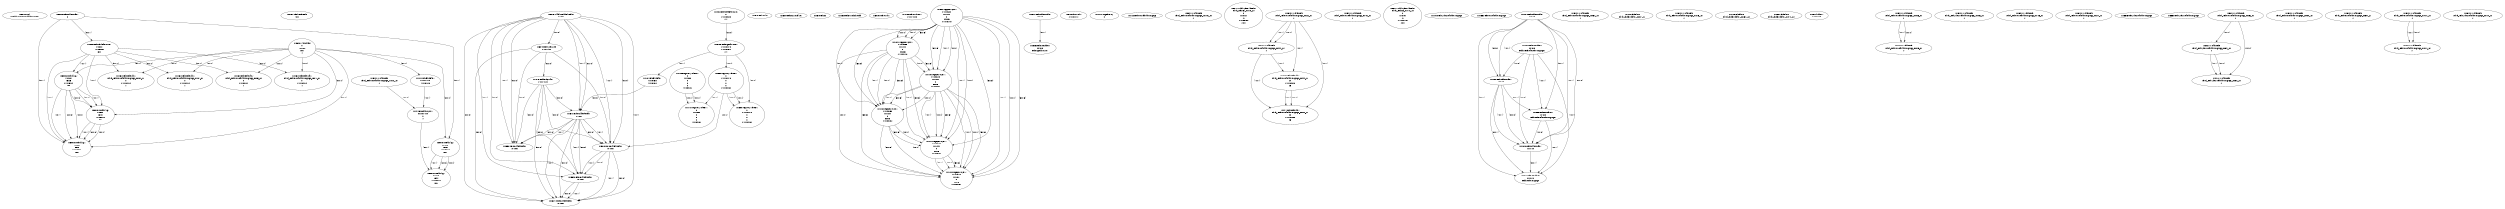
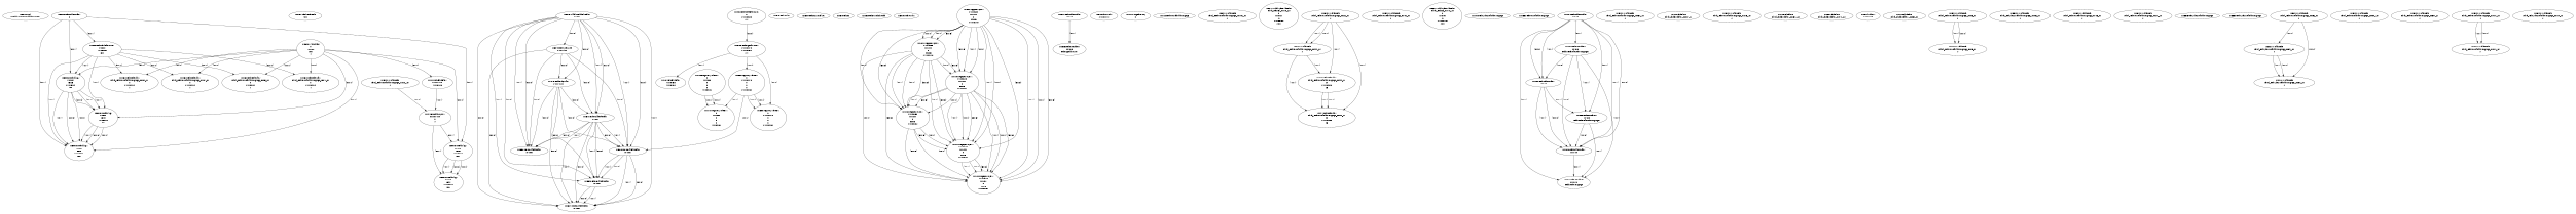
  digraph {
    fontname="Patrick Hand"
    node [fontname="Patrick Hand"]
    edge [fontname="Patrick Hand"]
    n1 [label="6850628.main\n000cddb6834a9ea3a36fbf0e940aa9c7"]
    n2 [label="4254480.GetModuleHandleW\n0"]
    n3 [label="4243306.GetModuleFileNameW\n4194304\n2147408904\n522"]
    n4 [label="4250073.LoadStringW\n4194304\n65485\n2147409468\n4096"]
    n5 [label="4250073.LoadStringW\n4194304\n65483\n2147409468\n4096"]
    n6 [label="4250073.LoadStringW\n9441340\n65485\n2147409468\n4096"]
    n7 [label="4250073.LoadStringW\n4194304\n65484\n2147409468\n4096"]
    n8 [label="4247567.GetLocaleInfoW\nretval_GetUserDefaultUILanguage_34231_32\n3\n2147408268\n4"]
    n9 [label="4247567.GetLocaleInfoW\nretval_GetUserDefaultUILanguage_33016_32\n3\n2147408268\n4"]
    n10 [label="4247567.GetLocaleInfoW\nretval_GetUserDefaultUILanguage_33207_32\n3\n2147408268\n4"]
    n11 [label="4247567.GetLocaleInfoW\nretval_GetUserDefaultUILanguage_33954_32\n3\n2147408268\n4"]
    n12 [label="6844434.SetThreadLocale\n1024"]
    n13 [label="4243965.InitializeCriticalSection\n6917004"]
    n14 [label="4250188.GetSystemInfo\n2147417660"]
    n15 [label="4214413.GetStartupInfoW\n2147417624"]
    n16 [label="4245418.EnterCriticalSection\n6917004"]
    n17 [label="4245469.LeaveCriticalSection\n6917004"]
    n18 [label="4245454.LeaveCriticalSection\n6917004"]
    n19 [label="4245580.EnterCriticalSection\n6917004"]
    n20 [label="4245621.LeaveCriticalSection\n6917004"]
    n21 [label="4243979.GetVersion\n"]
    n22 [label="6844540.GetCommandLineW\n"]
    n23 [label="6844560.GetACP\n"]
    n24 [label="6844580.GetCurrentThreadId\n"]
    n25 [label="4250204.GetVersion\n"]
-   n26 [label="4276690.GetVersionExW\n2147417420"]
    n27 [label="4248064.GetModuleFileNameW\n0\n2147408370\n261"]
    n28 [label="4245785.GetLongPathNameW\n2147407710\n2147406542\n261"]
    n29 [label="4246556.RegQueryValueExW\n0\n2147407710\n0\n0\n0\n2147408232"]
    n30 [label="4246599.RegQueryValueExW\n0\n2147407710\n0\n0\n0\n2147408232"]
    n31 [label="4246014.FindFirstFileW\n2147406542\n2147407064"]
    n32 [label="4215383.VirtualAlloc\n0\n1310704\n4096\n4"]
    n33 [label="4247247.FindFirstFileW\n3224341740\n2147407640"]
    n34 [label="4250073.LoadStringW\n9441340\n65484\n2147409468\n4096"]
    n35 [label="4246338.RegOpenKeyExW\n2147483649\n4246772\n0\n983065\n2147408236"]
    n36 [label="4246372.RegOpenKeyExW\n2147483650\n4246772\n0\n983065\n2147408236"]
    n37 [label="4246402.RegOpenKeyExW\n2147483649\n4246832\n0\n983065\n2147408236"]
    n38 [label="4246432.RegOpenKeyExW\n2147483650\n4246832\n0\n983065\n2147408236"]
    n39 [label="4246462.RegOpenKeyExW\n2147483649\n4246884\n0\n983065\n2147408236"]
    n40 [label="4246492.RegOpenKeyExW\n2147483649\n4246936\n0\n983065\n2147408236"]
    n41 [label="4245741.GetModuleHandleW\n4246160"]
    n42 [label="4245758.GetProcAddress\n9441320\nGetLongPathNameW"]
    n43 [label="4246676.RegQueryValueExW\n0\n4247000\n0\n0\n0\n2147408232"]
    n44 [label="4245683.CharNextW\n2147407716"]
    n45 [label="4246635.RegQueryValueExW\n0\n4247000\n0\n0\n0\n2147408232"]
    n46 [label="4246722.RegCloseKey\n0"]
    n47 [label="4247883.GetUserDefaultUILanguage\n"]
    n48 [label="4245487.IsValidLocale\nretval_GetUserDefaultUILanguage_33270_32\n2"]
    n49 [label="4250171.MultiByteToWideChar\nretval_GetACP_32773_32\n0\n4243784\n10\n2147403704\n2047"]
    n50 [label="4245487.IsValidLocale\nretval_GetUserDefaultUILanguage_33888_32\n2"]
    n51 [label="4244766.IsValidLocale\nretval_GetUserDefaultUILanguage_33888_32\n2"]
    n52 [label="4244794.GetLocaleInfoW\nretval_GetUserDefaultUILanguage_33888_32\n89\n2147408070\n85"]
    n53 [label="4244811.GetLocaleInfoW\nretval_GetUserDefaultUILanguage_33888_32\n90\n2147407900\n85"]
    n54 [label="4245487.IsValidLocale\nretval_GetUserDefaultUILanguage_33108_32\n2"]
    n55 [label="4250171.MultiByteToWideChar\nretval_GetACP_32774_32\n0\n4243604\n10\n2147403704\n2047"]
    n56 [label="4247923.GetSystemDefaultUILanguage\n"]
    n57 [label="4247558.GetUserDefaultUILanguage\n"]
    n58 [label="4244018.GetModuleHandleW\n4244120"]
    n59 [label="4244024.GetProcAddress\n9441320\nGetThreadPreferredUILanguages"]
    n60 [label="4244044.GetModuleHandleW\n4244120"]
    n61 [label="4244050.GetProcAddress\n9441320\nSetThreadPreferredUILanguages"]
    n62 [label="4244070.GetModuleHandleW\n4244120"]
    n63 [label="4244076.GetProcAddress\n9441320\nGetThreadUILanguage"]
    n64 [label="4245487.IsValidLocale\nretval_GetUserDefaultUILanguage_33952_32\n2"]
    n65 [label="4245487.IsValidLocale\nretval_GetUserDefaultUILanguage_32848_32\n2"]
    n66 [label="4248145.LoadLibraryExW\n3224341740\n0\n2"]
    n67 [label="4247263.FindClose\nretval_FindFirstFileW_33021_32"]
    n68 [label="4245487.IsValidLocale\nretval_GetUserDefaultUILanguage_32875_32\n2"]
    n69 [label="4247263.FindClose\nretval_FindFirstFileW_33257_32"]
    n70 [label="4246032.FindClose\nretval_FindFirstFileW_32812_32"]
    n71 [label="4246044.lstrlenW\n2147407108"]
+   n72 [label="4247263.FindClose\nretval_FindFirstFileW_33958_32"]
    n73 [label="4245487.IsValidLocale\nretval_GetUserDefaultUILanguage_33025_32\n2"]
    n74 [label="4244766.IsValidLocale\nretval_GetUserDefaultUILanguage_33025_32\n2"]
    n75 [label="4245487.IsValidLocale\nretval_GetSystemDefaultUILanguage_33135_32\n2"]
    n76 [label="4245487.IsValidLocale\nretval_GetUserDefaultUILanguage_33125_32\n2"]
    n77 [label="4245487.IsValidLocale\nretval_GetUserDefaultUILanguage_33827_32\n2"]
    n78 [label="4245525.GetSystemDefaultUILanguage\n"]
    n79 [label="4245552.GetSystemDefaultUILanguage\n"]
    n80 [label="4245487.IsValidLocale\nretval_GetUserDefaultUILanguage_33459_32\n2"]
    n81 [label="4245487.IsValidLocale\nretval_GetSystemDefaultUILanguage_33518_32\n2"]
    n82 [label="4244766.IsValidLocale\nretval_GetSystemDefaultUILanguage_33518_32\n2"]
    n83 [label="4245487.IsValidLocale\nretval_GetUserDefaultUILanguage_33930_32\n2"]
    n84 [label="4245487.IsValidLocale\nretval_GetUserDefaultUILanguage_33597_32\n2"]
    n85 [label="4245487.IsValidLocale\nretval_GetUserDefaultUILanguage_32927_32\n2"]
    n86 [label="4244766.IsValidLocale\nretval_GetUserDefaultUILanguage_32927_32\n2"]
    n87 [label="4245487.IsValidLocale\nretval_GetSystemDefaultUILanguage_33679_32\n2"]
    n2 -> n3 [label="(0-->1)"]
+   n2 -> n4 [label="(0-->1)"]
    n2 -> n5 [label="(0-->1)"]
    n2 -> n6 [label="(0-->1)"]
    n3 -> n4 [label="(1-->1)"]
    n3 -> n5 [label="(1-->1)"]
    n3 -> n7 [label="(1-->1)"]
    n3 -> n8 [label="(0-->2)"]
    n3 -> n9 [label="(0-->2)"]
    n3 -> n10 [label="(0-->2)"]
    n3 -> n11 [label="(0-->2)"]
    n4 -> n5 [label="(1-->1)"]
    n4 -> n5 [label="(3-->3)"]
    n4 -> n5 [label="(4-->4)"]
    n4 -> n7 [label="(1-->1)"]
    n4 -> n7 [label="(3-->3)"]
    n4 -> n7 [label="(4-->4)"]
    n6 -> n34 [label="(1-->1)"]
    n6 -> n34 [label="(3-->3)"]
    n6 -> n34 [label="(4-->4)"]
    n7 -> n5 [label="(1-->1)"]
    n7 -> n5 [label="(3-->3)"]
    n7 -> n5 [label="(4-->4)"]
    n13 -> n14 [label="(0-->0)"]
+   n13 -> n15 [label="(0-->0)"]
    n13 -> n16 [label="(1-->1)"]
    n13 -> n16 [label="(0-->0)"]
    n13 -> n17 [label="(1-->1)"]
    n13 -> n17 [label="(0-->0)"]
    n13 -> n18 [label="(1-->1)"]
    n13 -> n18 [label="(0-->0)"]
    n13 -> n19 [label="(1-->1)"]
    n13 -> n19 [label="(0-->0)"]
    n13 -> n20 [label="(1-->1)"]
    n13 -> n20 [label="(0-->0)"]
    n14 -> n15 [label="(0-->0)"]
-   n31 -> n16 [label="(0-->0)"]
+   n14 -> n16 [label="(0-->0)"]
    n14 -> n17 [label="(0-->0)"]
    n14 -> n18 [label="(0-->0)"]
    n14 -> n20 [label="(0-->0)"]
    n15 -> n16 [label="(0-->0)"]
    n15 -> n17 [label="(0-->0)"]
    n15 -> n18 [label="(0-->0)"]
    n15 -> n19 [label="(0-->0)"]
    n15 -> n20 [label="(0-->0)"]
    n16 -> n17 [label="(1-->1)"]
    n16 -> n17 [label="(0-->0)"]
    n16 -> n18 [label="(1-->1)"]
    n16 -> n18 [label="(0-->0)"]
    n16 -> n19 [label="(1-->1)"]
    n16 -> n19 [label="(0-->0)"]
    n16 -> n20 [label="(1-->1)"]
    n16 -> n20 [label="(0-->0)"]
    n17 -> n19 [label="(1-->1)"]
    n17 -> n19 [label="(0-->0)"]
    n17 -> n20 [label="(1-->1)"]
    n17 -> n20 [label="(0-->0)"]
    n19 -> n20 [label="(1-->1)"]
    n19 -> n20 [label="(0-->0)"]
    n27 -> n28 [label="(3-->3)"]
    n28 -> n29 [label="(1-->2)"]
    n28 -> n30 [label="(1-->2)"]
    n28 -> n31 [label="(2-->1)"]
    n29 -> n17 [label="(6-->6)"]
    n29 -> n30 [label="(2-->2)"]
    n29 -> n30 [label="(6-->6)"]
    n29 -> n43 [label="(6-->6)"]
    n32 -> n4 [label="(3-->4)"]
    n32 -> n5 [label="(3-->4)"]
    n32 -> n6 [label="(3-->4)"]
    n32 -> n7 [label="(3-->4)"]
    n32 -> n8 [label="(4-->4)"]
    n32 -> n9 [label="(4-->4)"]
    n32 -> n10 [label="(4-->4)"]
    n32 -> n11 [label="(4-->4)"]
    n32 -> n33 [label="(3-->4)"]
    n33 -> n66 [label="(1-->1)"]
    n35 -> n36 [label="(2-->2)"]
    n35 -> n36 [label="(4-->4)"]
    n35 -> n36 [label="(5-->5)"]
    n35 -> n37 [label="(1-->1)"]
    n35 -> n37 [label="(4-->4)"]
    n35 -> n37 [label="(5-->5)"]
    n35 -> n38 [label="(4-->4)"]
    n35 -> n38 [label="(5-->5)"]
    n35 -> n39 [label="(1-->1)"]
    n35 -> n39 [label="(4-->4)"]
    n35 -> n39 [label="(5-->5)"]
    n35 -> n40 [label="(1-->1)"]
    n35 -> n40 [label="(4-->4)"]
    n35 -> n40 [label="(5-->5)"]
    n36 -> n37 [label="(4-->4)"]
    n36 -> n37 [label="(5-->5)"]
    n36 -> n38 [label="(1-->1)"]
    n36 -> n38 [label="(4-->4)"]
    n36 -> n38 [label="(5-->5)"]
    n36 -> n39 [label="(4-->4)"]
    n36 -> n39 [label="(5-->5)"]
    n36 -> n40 [label="(4-->4)"]
    n36 -> n40 [label="(5-->5)"]
    n37 -> n38 [label="(2-->2)"]
    n37 -> n38 [label="(4-->4)"]
    n37 -> n38 [label="(5-->5)"]
    n37 -> n39 [label="(1-->1)"]
    n37 -> n39 [label="(4-->4)"]
    n37 -> n39 [label="(5-->5)"]
    n37 -> n40 [label="(1-->1)"]
    n37 -> n40 [label="(4-->4)"]
    n37 -> n40 [label="(5-->5)"]
    n38 -> n39 [label="(4-->4)"]
    n38 -> n39 [label="(5-->5)"]
    n38 -> n40 [label="(4-->4)"]
    n38 -> n40 [label="(5-->5)"]
    n39 -> n40 [label="(1-->1)"]
    n39 -> n40 [label="(4-->4)"]
    n39 -> n40 [label="(5-->5)"]
    n41 -> n42 [label="(0-->1)"]
    n45 -> n43 [label="(2-->2)"]
    n45 -> n43 [label="(6-->6)"]
    n50 -> n51 [label="(1-->1)"]
    n50 -> n51 [label="(2-->2)"]
    n50 -> n52 [label="(1-->1)"]
    n50 -> n53 [label="(1-->1)"]
    n51 -> n52 [label="(1-->1)"]
    n51 -> n53 [label="(1-->1)"]
    n52 -> n53 [label="(1-->1)"]
    n52 -> n53 [label="(4-->4)"]
+   n58 -> n59 [label="(0-->1)"]
    n58 -> n60 [label="(1-->1)"]
    n58 -> n60 [label="(0-->0)"]
    n58 -> n61 [label="(0-->1)"]
    n58 -> n62 [label="(1-->1)"]
    n58 -> n62 [label="(0-->0)"]
    n58 -> n63 [label="(0-->1)"]
    n59 -> n60 [label="(1-->0)"]
    n59 -> n61 [label="(1-->1)"]
    n59 -> n62 [label="(1-->0)"]
    n59 -> n63 [label="(1-->1)"]
    n60 -> n61 [label="(0-->1)"]
    n60 -> n62 [label="(1-->1)"]
    n60 -> n62 [label="(0-->0)"]
-   n60 -> n63 [label="(0-->1)"]
    n61 -> n62 [label="(1-->0)"]
    n61 -> n63 [label="(1-->1)"]
    n62 -> n63 [label="(0-->1)"]
    n65 -> n66 [label="(2-->3)"]
+   n66 -> n6 [label="(0-->1)"]
    n66 -> n34 [label="(0-->1)"]
    n73 -> n74 [label="(1-->1)"]
    n73 -> n74 [label="(2-->2)"]
    n80 -> n81 [label="(2-->2)"]
    n80 -> n82 [label="(2-->2)"]
    n81 -> n82 [label="(1-->1)"]
    n81 -> n82 [label="(2-->2)"]
    n85 -> n86 [label="(1-->1)"]
    n85 -> n86 [label="(2-->2)"]
  }
